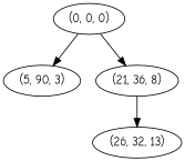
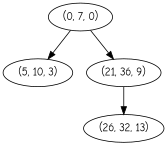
  digraph {
    fontname="Comic Neue"
    node [fontname="Comic Neue"]
    edge [fontname="Comic Neue"]
-   "(0, 0, 0)"
-   "(5, 10, 3)" [label="(5, 90, 3)"]
-   "(21, 36, 9)" [label="(21, 36, 8)"]
+   "(0, 0, 0)" [label="(0, 7, 0)"]
+   "(5, 10, 3)"
+   "(21, 36, 9)"
    n4 [label="(26, 32, 13)"]
    "(0, 0, 0)" -> "(5, 10, 3)"
    "(0, 0, 0)" -> "(21, 36, 9)"
    "(21, 36, 9)" -> n4
  }
